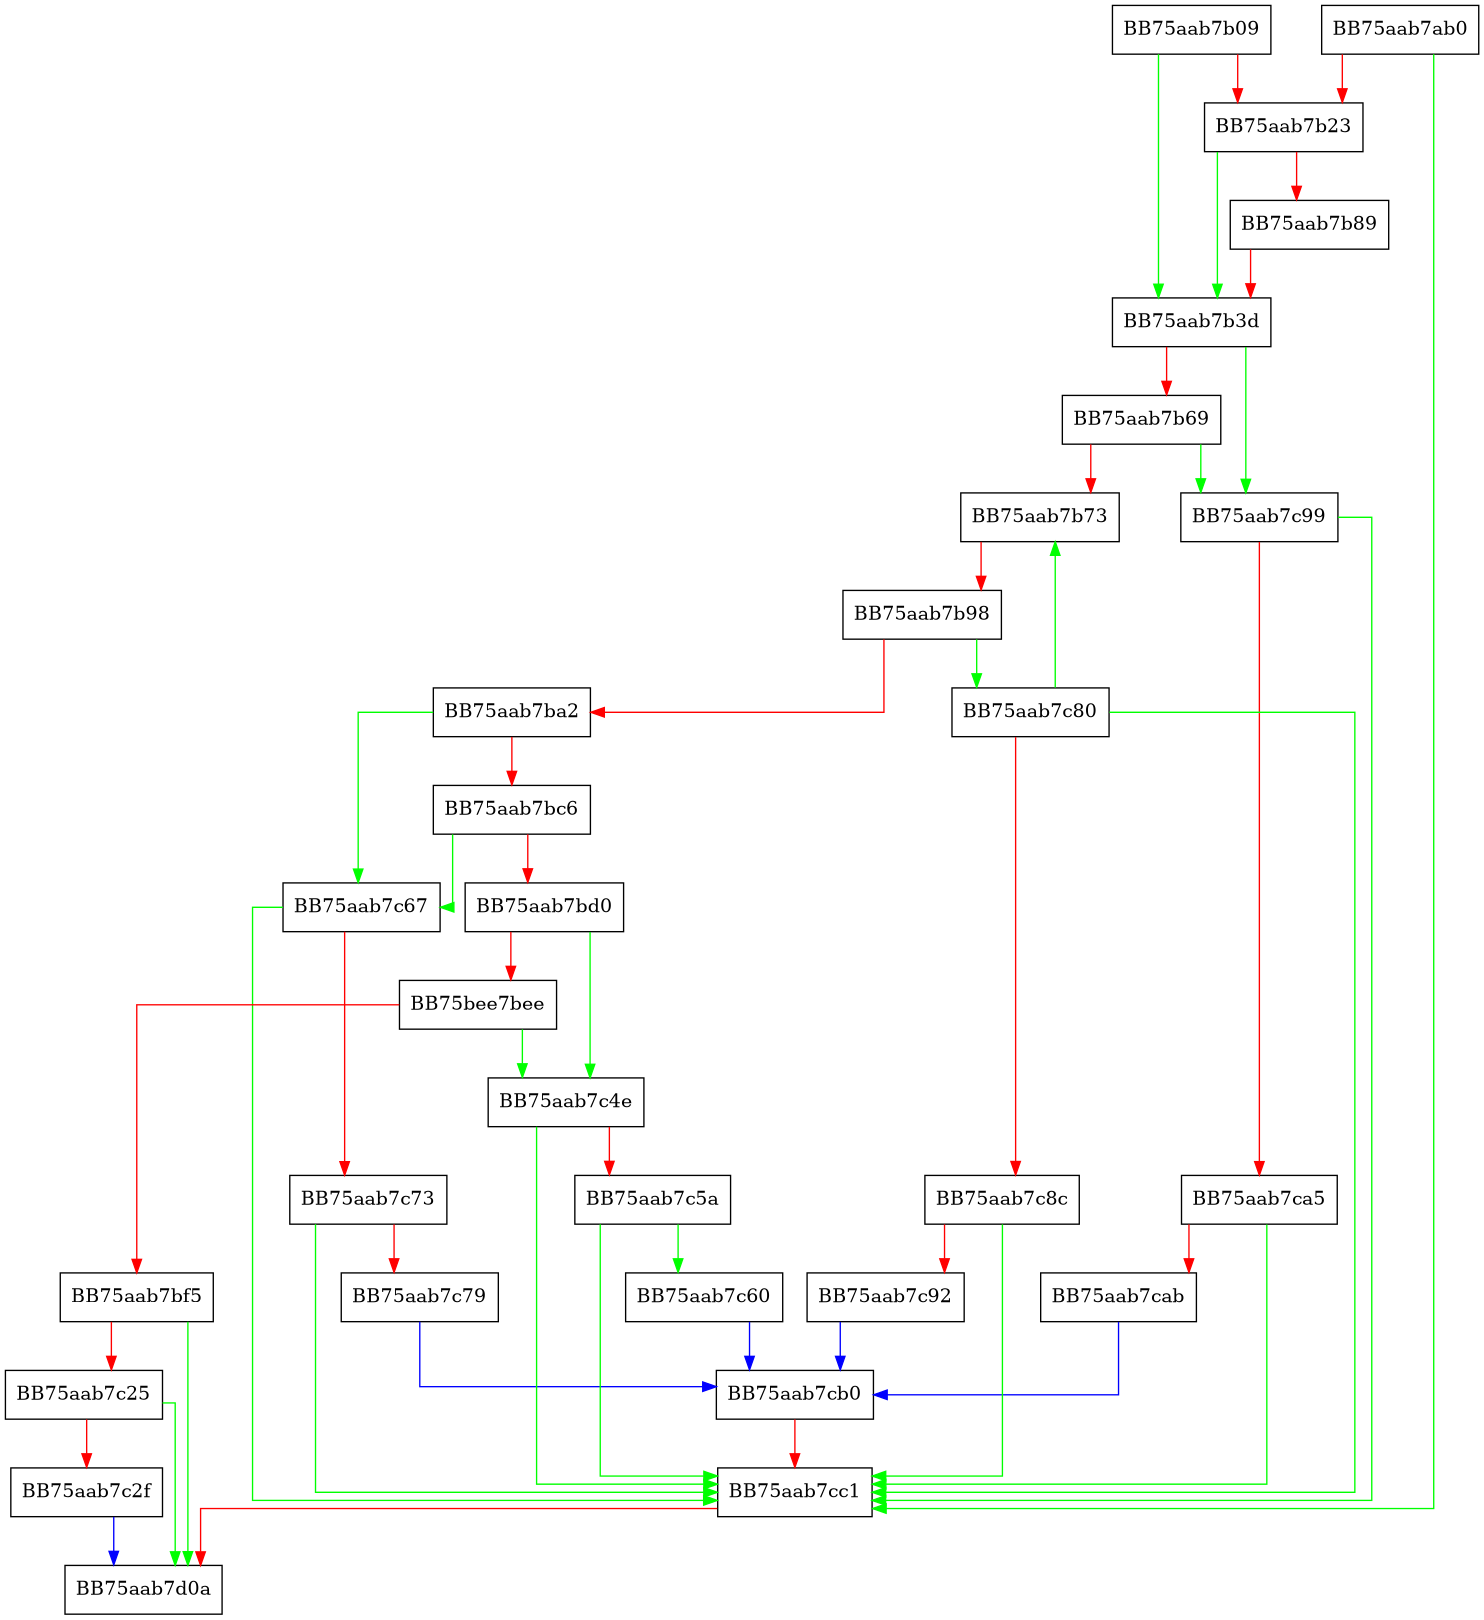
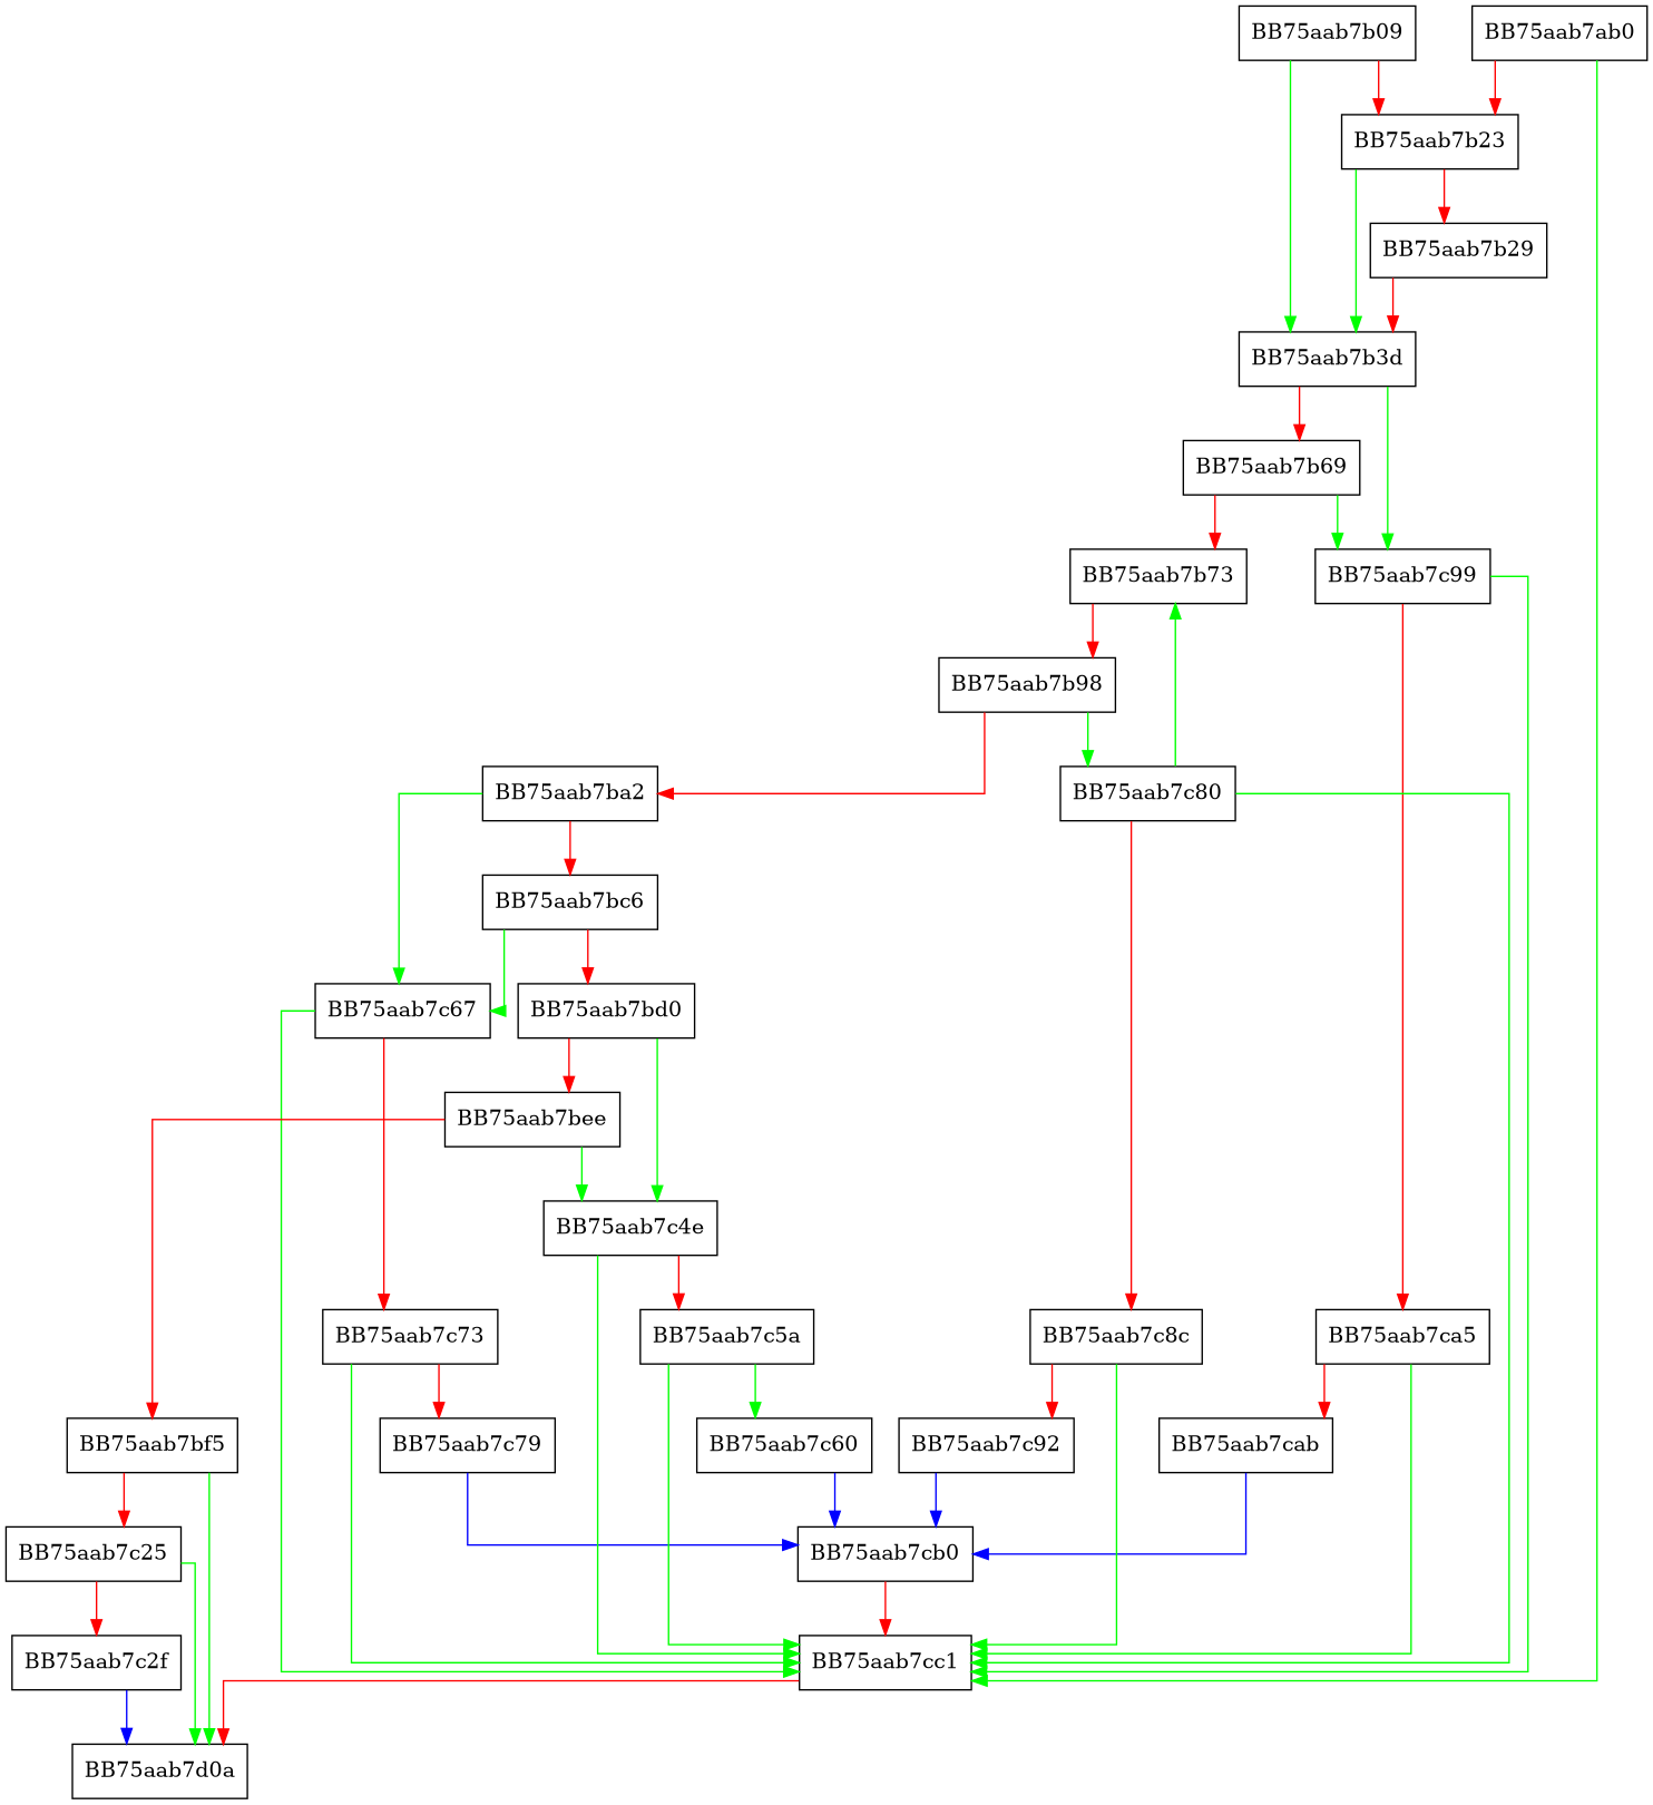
  digraph {
    splines=ortho
    node [shape=box]
    edge [color=red]
    BB75aab7ab0
    BB75aab7cc1
    BB75aab7b23
    BB75aab7d0a
    BB75aab7b09
    BB75aab7b3d
    BB75aab7c99
    BB75aab7b69
-   BB75aab7b29 [label=BB75aab7b89]
+   BB75aab7b29
    BB75aab7ca5
    BB75aab7b73
    BB75aab7cab
    BB75aab7b98
    BB75aab7c80
    BB75aab7c8c
    BB75aab7ba2
    BB75aab7c92
    BB75aab7c67
    BB75aab7bc6
    BB75aab7c73
    BB75aab7bd0
    BB75aab7c79
    BB75aab7c4e
-   BB75aab7bee [label=BB75bee7bee]
+   BB75aab7bee
    BB75aab7c5a
    BB75aab7bf5
    BB75aab7c60
    BB75aab7c25
    BB75aab7c2f
    BB75aab7cb0
    BB75aab7ab0 -> BB75aab7cc1 [color=green]
    BB75aab7ab0 -> BB75aab7b23
    BB75aab7cc1 -> BB75aab7d0a
    BB75aab7b23 -> BB75aab7b3d [color=green]
    BB75aab7b23 -> BB75aab7b29
    BB75aab7b09 -> BB75aab7b23
    BB75aab7b09 -> BB75aab7b3d [color=green]
    BB75aab7b3d -> BB75aab7c99 [color=green]
    BB75aab7b3d -> BB75aab7b69
    BB75aab7c99 -> BB75aab7cc1 [color=green]
    BB75aab7c99 -> BB75aab7ca5
    BB75aab7b69 -> BB75aab7c99 [color=green]
    BB75aab7b69 -> BB75aab7b73
    BB75aab7b29 -> BB75aab7b3d
    BB75aab7ca5 -> BB75aab7cc1 [color=green]
    BB75aab7ca5 -> BB75aab7cab
    BB75aab7b73 -> BB75aab7b98
    BB75aab7cab -> BB75aab7cb0 [color=blue]
    BB75aab7b98 -> BB75aab7c80 [color=green]
    BB75aab7b98 -> BB75aab7ba2
    BB75aab7c80 -> BB75aab7cc1 [color=green]
    BB75aab7c80 -> BB75aab7b73 [color=green]
    BB75aab7c80 -> BB75aab7c8c
    BB75aab7c8c -> BB75aab7cc1 [color=green]
    BB75aab7c8c -> BB75aab7c92
    BB75aab7ba2 -> BB75aab7c67 [color=green]
    BB75aab7ba2 -> BB75aab7bc6
    BB75aab7c92 -> BB75aab7cb0 [color=blue]
    BB75aab7c67 -> BB75aab7cc1 [color=green]
    BB75aab7c67 -> BB75aab7c73
    BB75aab7bc6 -> BB75aab7c67 [color=green]
    BB75aab7bc6 -> BB75aab7bd0
    BB75aab7c73 -> BB75aab7cc1 [color=green]
    BB75aab7c73 -> BB75aab7c79
    BB75aab7bd0 -> BB75aab7c4e [color=green]
    BB75aab7bd0 -> BB75aab7bee
    BB75aab7c79 -> BB75aab7cb0 [color=blue]
    BB75aab7c4e -> BB75aab7cc1 [color=green]
    BB75aab7c4e -> BB75aab7c5a
    BB75aab7bee -> BB75aab7c4e [color=green]
    BB75aab7bee -> BB75aab7bf5
    BB75aab7c5a -> BB75aab7cc1 [color=green]
    BB75aab7c5a -> BB75aab7c60 [color=green]
    BB75aab7bf5 -> BB75aab7d0a [color=green]
    BB75aab7bf5 -> BB75aab7c25
    BB75aab7c60 -> BB75aab7cb0 [color=blue]
    BB75aab7c25 -> BB75aab7d0a [color=green]
    BB75aab7c25 -> BB75aab7c2f
    BB75aab7c2f -> BB75aab7d0a [color=blue]
    BB75aab7cb0 -> BB75aab7cc1
  }
